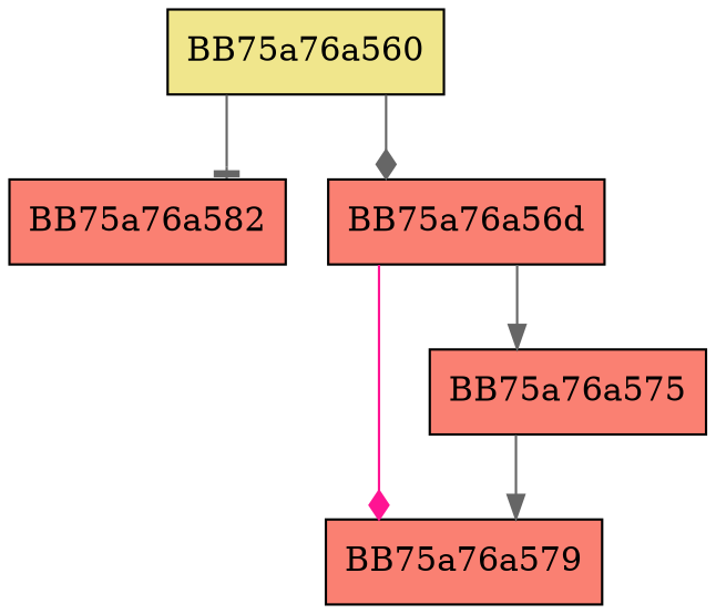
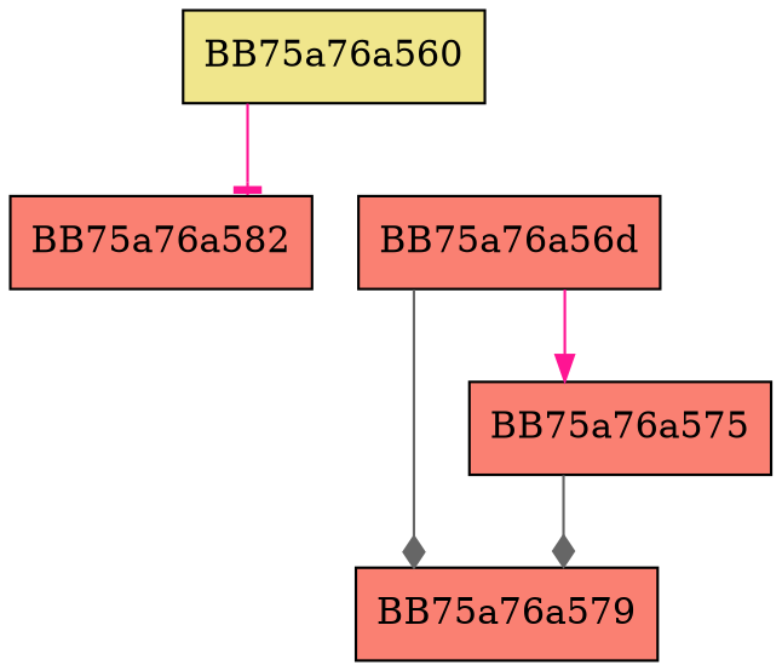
  digraph {
    splines=ortho
    node [fillcolor=salmon shape=box style=filled]
    edge [arrowhead=diamond color=deeppink]
    BB75a76a560 [fillcolor=khaki]
    BB75a76a582
    BB75a76a56d
    BB75a76a579
    BB75a76a575
-   BB75a76a560 -> BB75a76a582 [arrowhead=tee color=gray40]
-   BB75a76a560 -> BB75a76a56d [color=gray40]
-   BB75a76a56d -> BB75a76a579
-   BB75a76a56d -> BB75a76a575 [arrowhead=normal color=gray40]
-   BB75a76a575 -> BB75a76a579 [arrowhead=normal color=gray40]
+   BB75a76a560 -> BB75a76a582 [arrowhead=tee]
+   BB75a76a56d -> BB75a76a579 [color=gray40]
+   BB75a76a56d -> BB75a76a575 [arrowhead=normal]
+   BB75a76a575 -> BB75a76a579 [color=gray40]
  }
